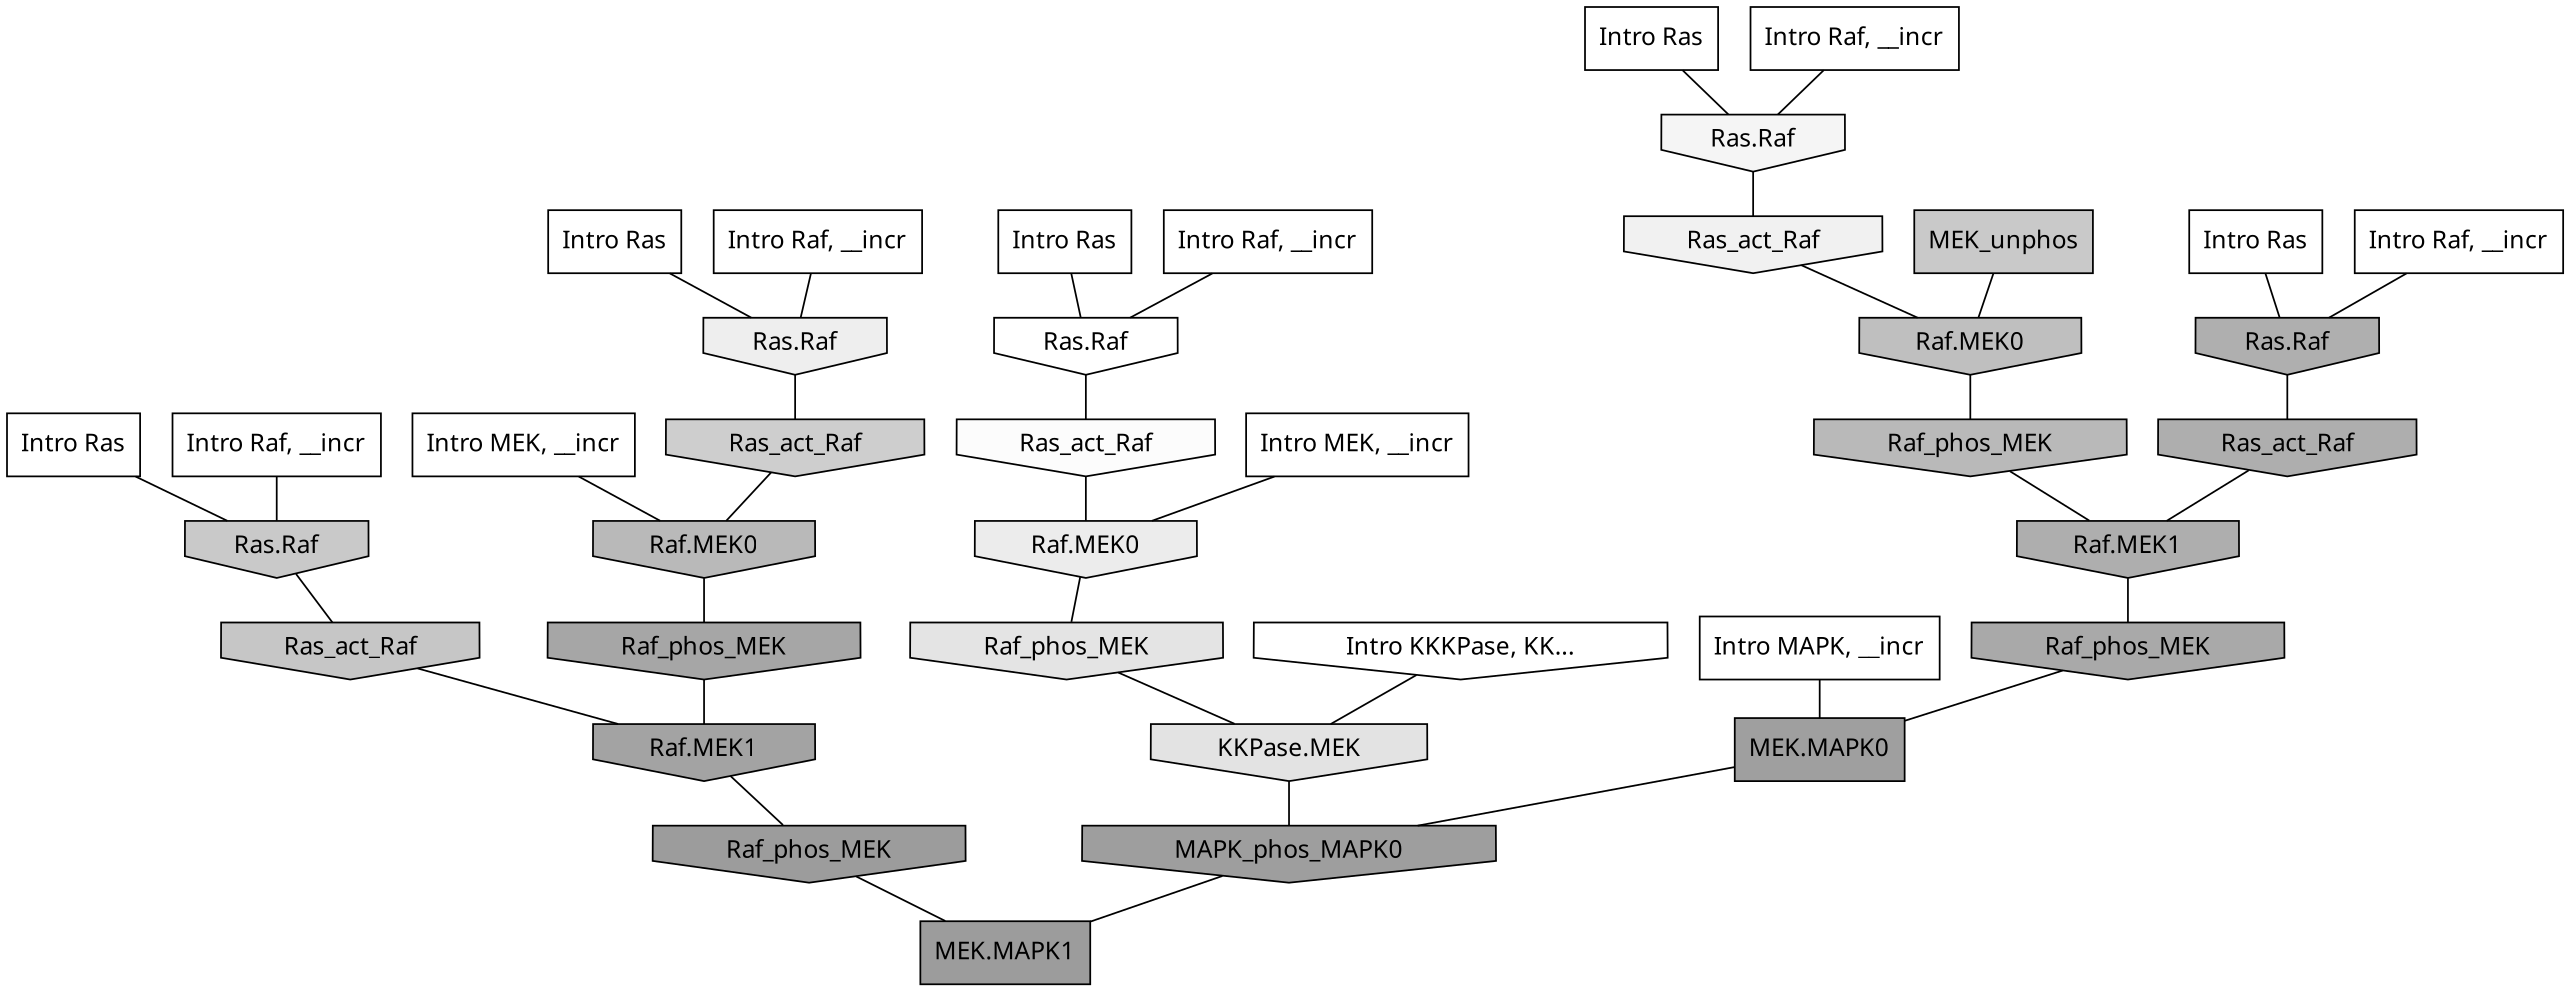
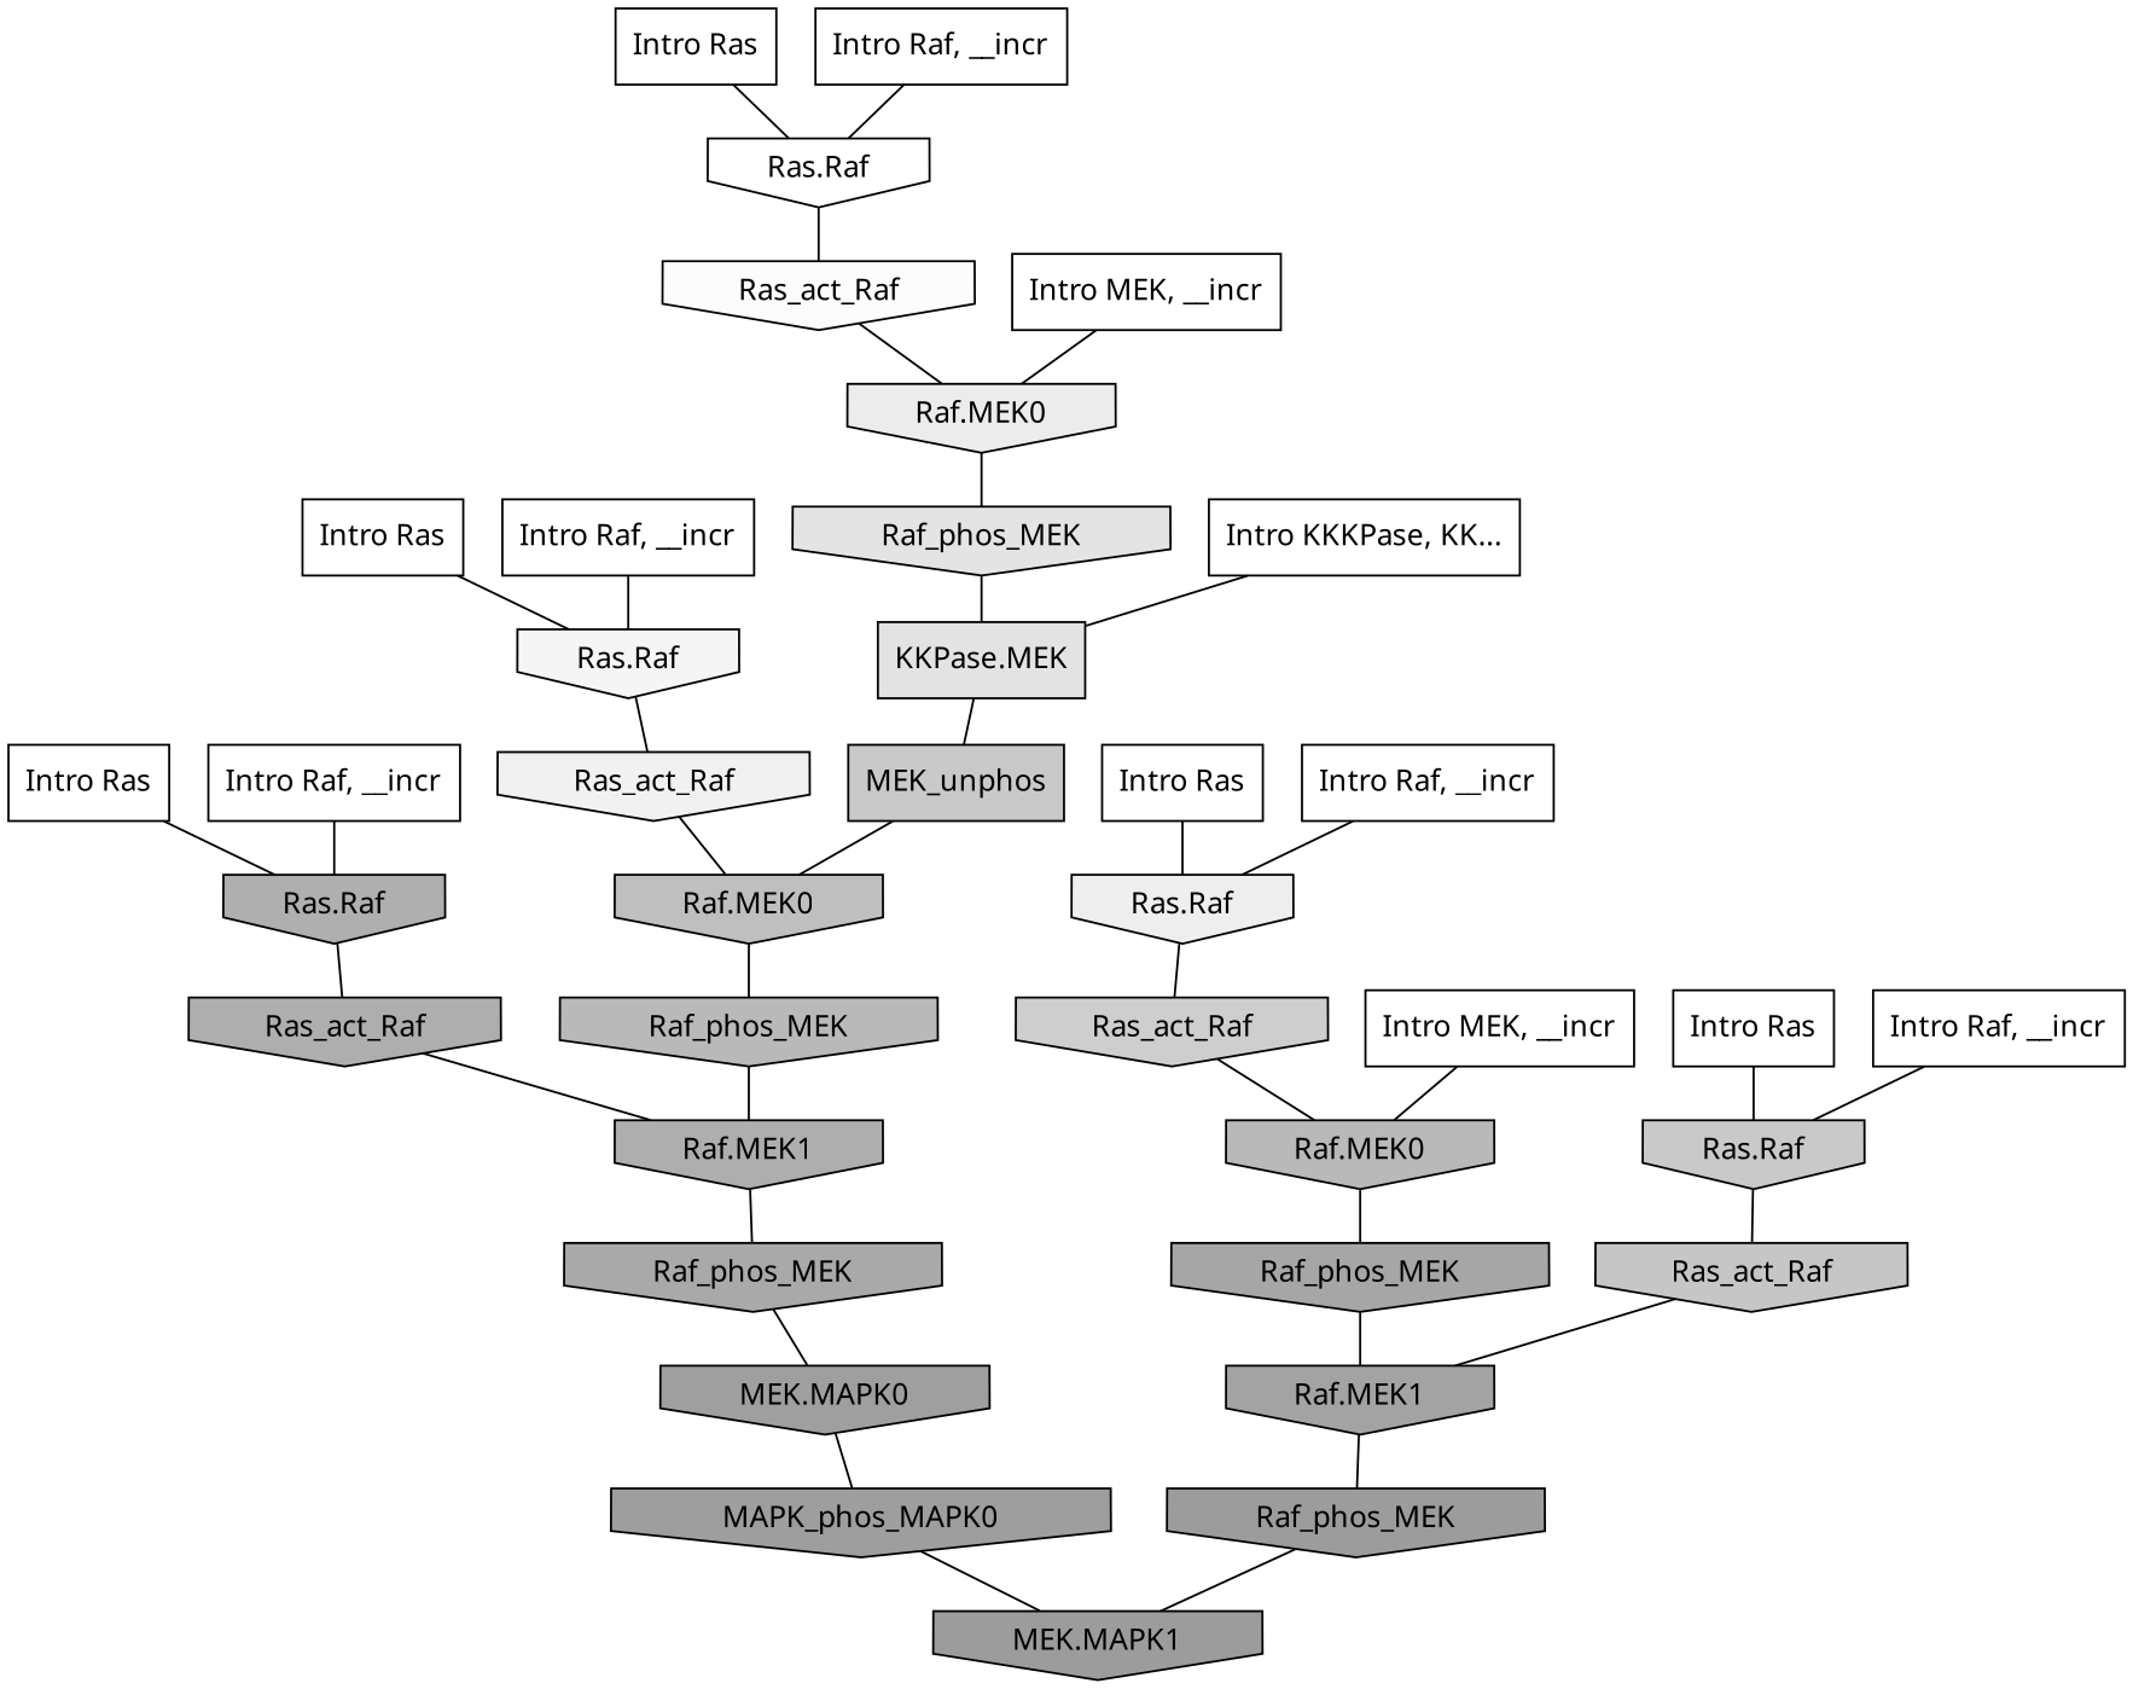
  digraph {
    rankdir=TB
    ranksep=0.30
    node [fillcolor="0.000 0.000 1.000" fontname="CMU Serif" shape=invhouse style=filled]
    edge [color="0.000 0.000 0.000" dir=none fontname="CMU Serif"]
    n1 [label="Intro Ras" shape=rectangle]
    n2 [fillcolor="0.000 0.000 0.960" label="Ras.Raf"]
    n3 [fillcolor="0.000 0.000 0.942" label=Ras_act_Raf]
    n4 [label="Intro Ras" shape=rectangle]
    n5 [fillcolor="0.000 0.000 0.685" label="Ras.Raf"]
    n6 [fillcolor="0.000 0.000 0.683" label=Ras_act_Raf]
    n7 [label="Intro Ras" shape=rectangle]
    n8 [label="Ras.Raf"]
    n9 [fillcolor="0.000 0.000 0.986" label=Ras_act_Raf]
    n10 [label="Intro Ras" shape=rectangle]
    n11 [fillcolor="0.000 0.000 0.932" label="Ras.Raf"]
    n12 [fillcolor="0.000 0.000 0.805" label=Ras_act_Raf]
    n13 [label="Intro Ras" shape=rectangle]
    n14 [fillcolor="0.000 0.000 0.786" label="Ras.Raf"]
    n15 [fillcolor="0.000 0.000 0.777" label=Ras_act_Raf]
    n16 [label="Intro Raf, __incr" shape=rectangle]
    n17 [label="Intro Raf, __incr" shape=rectangle]
    n18 [label="Intro Raf, __incr" shape=rectangle]
    n19 [label="Intro Raf, __incr" shape=rectangle]
    n20 [label="Intro Raf, __incr" shape=rectangle]
    n21 [label="Intro MEK, __incr" shape=rectangle]
    n22 [fillcolor="0.000 0.000 0.922" label="Raf.MEK0"]
    n23 [fillcolor="0.000 0.000 0.891" label=Raf_phos_MEK]
    n24 [label="Intro MEK, __incr" shape=rectangle]
    n25 [fillcolor="0.000 0.000 0.725" label="Raf.MEK0"]
    n26 [fillcolor="0.000 0.000 0.650" label=Raf_phos_MEK]
-   n27 [label="Intro MAPK, __incr" shape=rectangle]
-   n28 [fillcolor="0.000 0.000 0.623" label="MEK.MAPK0" shape=box]
+   n28 [fillcolor="0.000 0.000 0.623" label="MEK.MAPK0"]
    n29 [fillcolor="0.000 0.000 0.618" label=MAPK_phos_MAPK0]
-   n30 [label="Intro KKKPase, KK..."]
-   n31 [fillcolor="0.000 0.000 0.890" label="KKPase.MEK"]
+   n30 [label="Intro KKKPase, KK..." shape=rectangle]
+   n31 [fillcolor="0.000 0.000 0.890" label="KKPase.MEK" shape=box]
    n32 [fillcolor="0.000 0.000 0.788" label=MEK_unphos shape=box]
    n33 [fillcolor="0.000 0.000 0.748" label="Raf.MEK0"]
    n34 [fillcolor="0.000 0.000 0.724" label=Raf_phos_MEK]
    n35 [fillcolor="0.000 0.000 0.637" label="Raf.MEK1"]
    n36 [fillcolor="0.000 0.000 0.613" label=Raf_phos_MEK]
    n37 [fillcolor="0.000 0.000 0.683" label="Raf.MEK1"]
    n38 [fillcolor="0.000 0.000 0.663" label=Raf_phos_MEK]
-   n39 [fillcolor="0.000 0.000 0.613" label="MEK.MAPK1" shape=box]
+   n39 [fillcolor="0.000 0.000 0.613" label="MEK.MAPK1"]
    n1 -> n2
    n2 -> n3
    n3 -> n33
    n4 -> n5
    n5 -> n6
    n6 -> n37
    n7 -> n8
    n8 -> n9
    n9 -> n22
    n10 -> n11
    n11 -> n12
    n12 -> n25
    n13 -> n14
    n14 -> n15
    n15 -> n35
    n16 -> n14
    n17 -> n8
    n18 -> n2
    n19 -> n5
    n20 -> n11
    n21 -> n22
    n22 -> n23
    n23 -> n31
    n24 -> n25
    n25 -> n26
    n26 -> n35
-   n27 -> n28
    n28 -> n29
    n29 -> n39
    n30 -> n31
-   n31 -> n29
+   n31 -> n32
    n32 -> n33
    n33 -> n34
    n34 -> n37
    n35 -> n36
    n36 -> n39
    n37 -> n38
    n38 -> n28
  }
